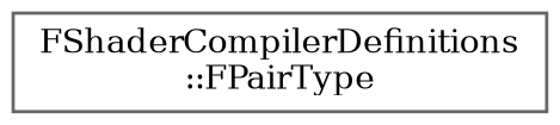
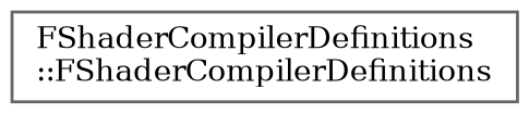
  digraph {
    rankdir=LR
    fontname="DejaVu Serif"
-   n1 [color=grey40 fillcolor=white fontname="DejaVu Serif" fontsize=10 height=0.2 label="FShaderCompilerDefinitions\l::FPairType" shape=box style=filled width=0.4]
+   n1 [color=grey40 fillcolor=white fontname="DejaVu Serif" fontsize=10 height=0.2 label="FShaderCompilerDefinitions\l::FShaderCompilerDefinitions" shape=box style=filled width=0.4]
  }
